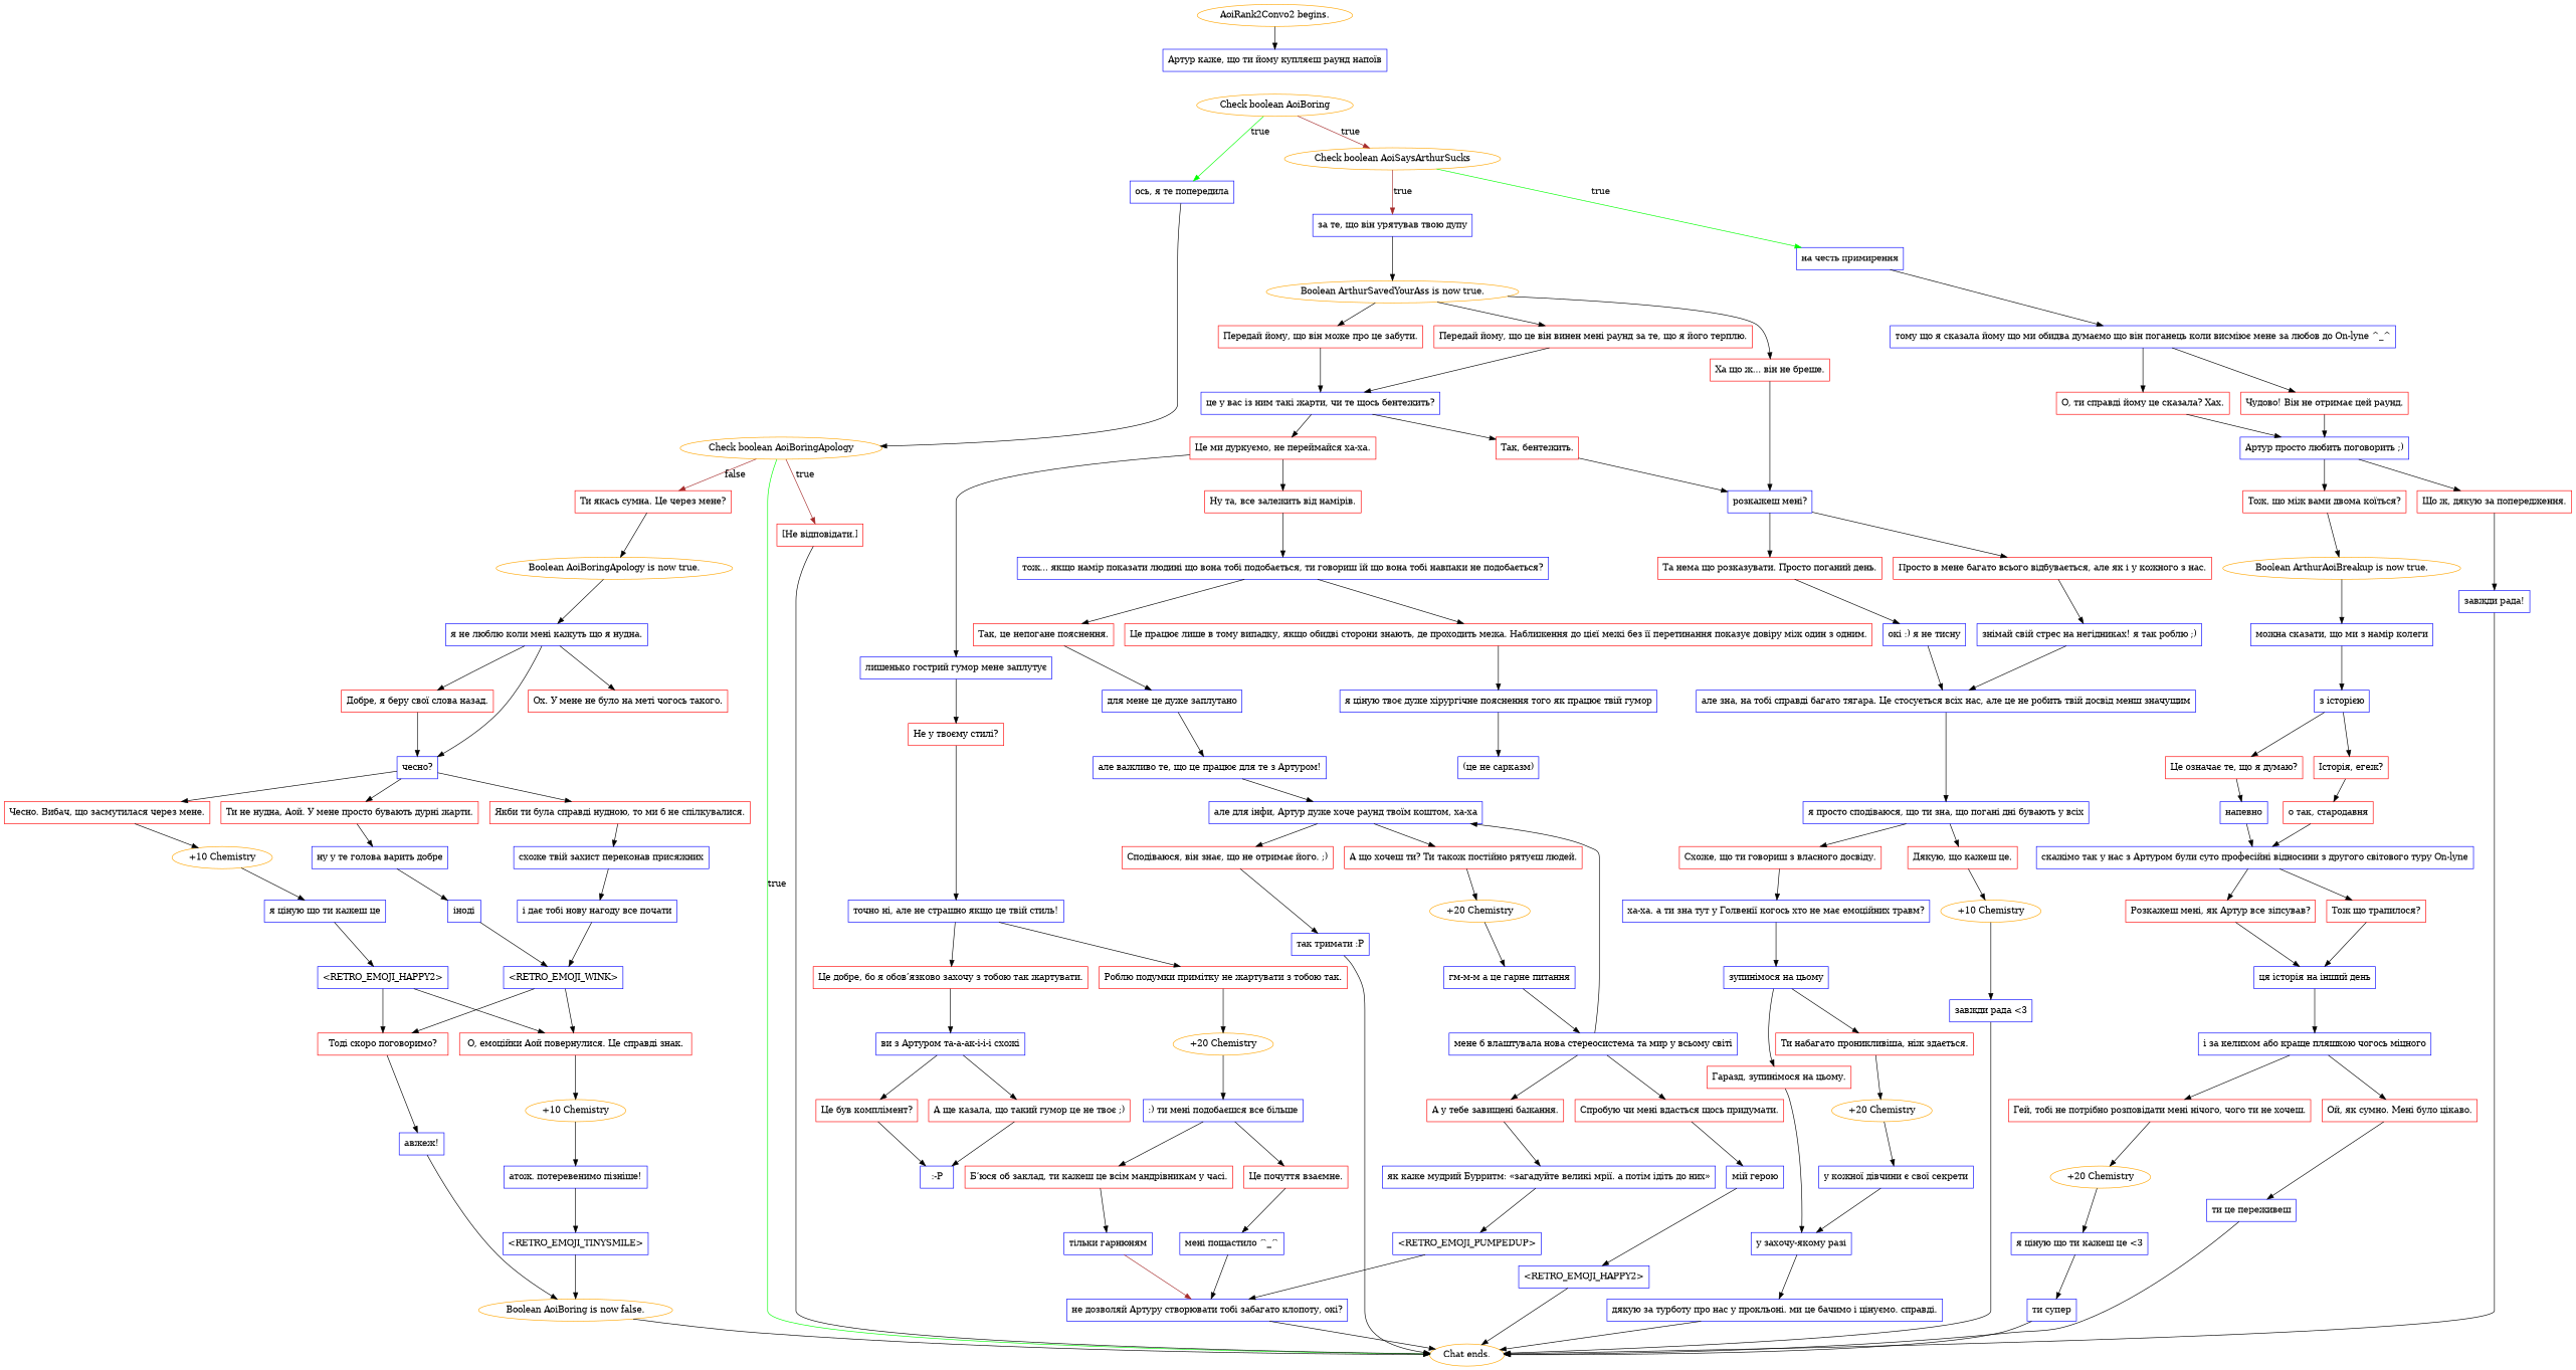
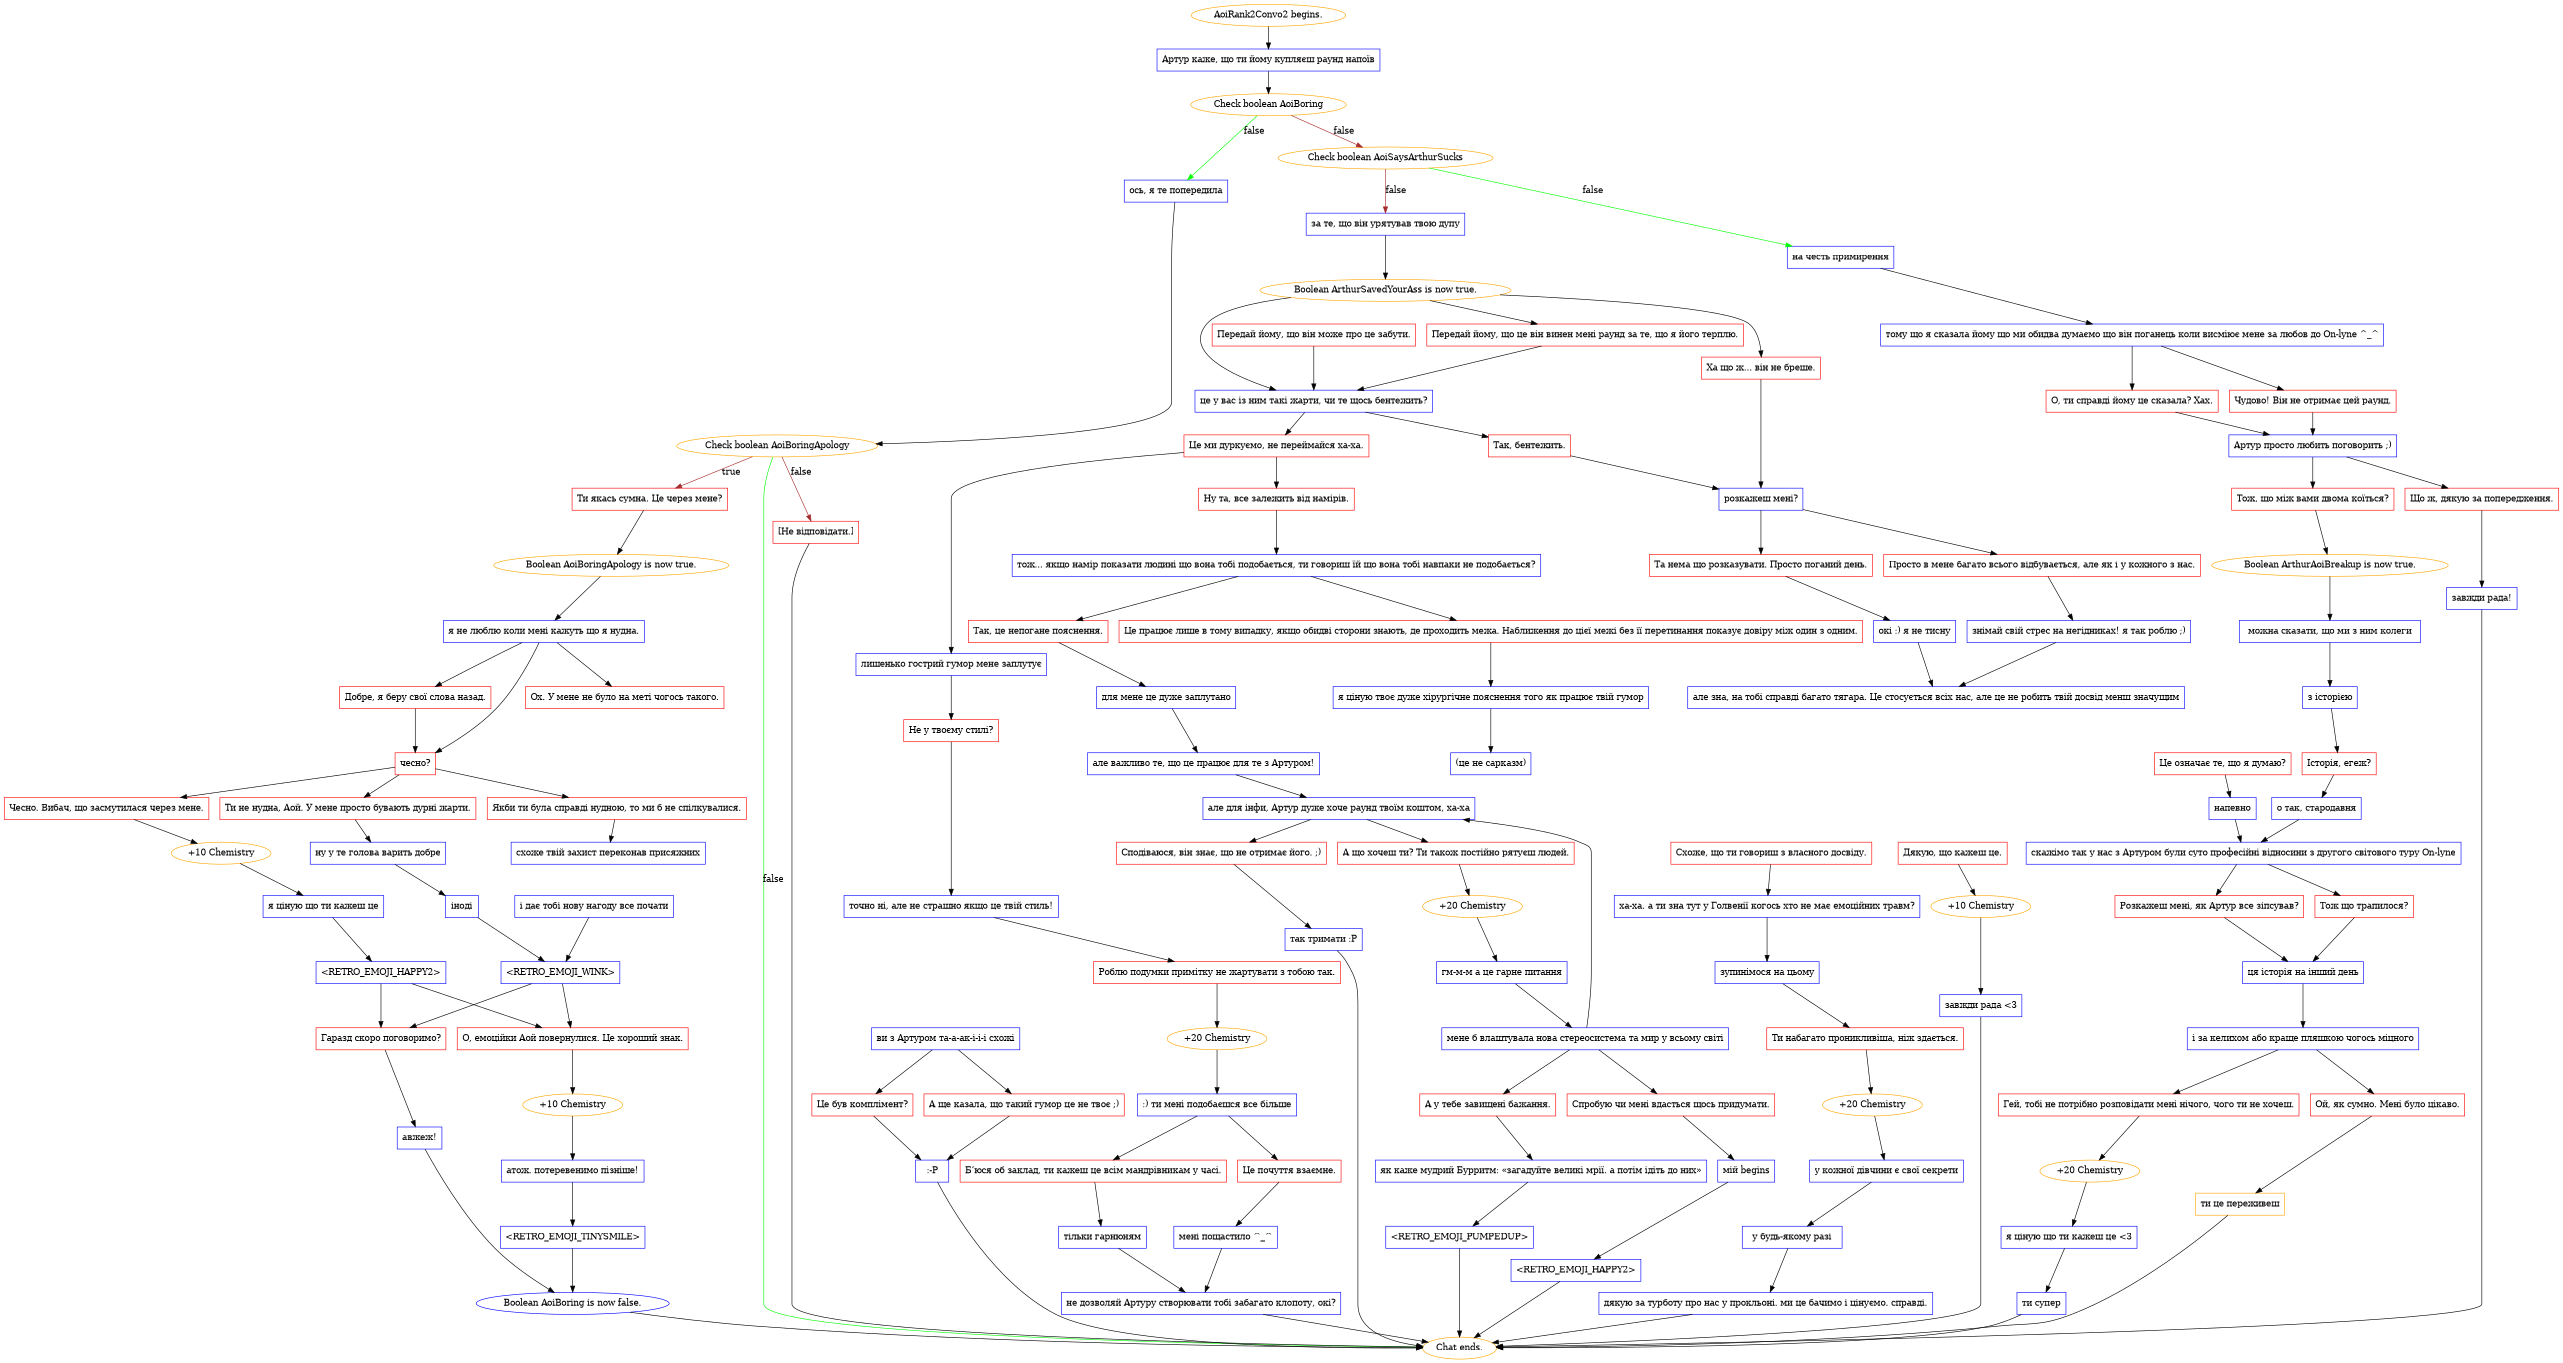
  digraph {
    node [color=blue shape=box]
    "AoiRank2Convo2 begins." [color=orange shape=""]
    n2 [label="Артур каже, що ти йому купляєш раунд напоїв"]
    n3 [color=orange label="Check boolean AoiBoring" shape=""]
    n4 [label="ось, я те попередила"]
    n5 [color=orange label="Check boolean AoiSaysArthurSucks" shape=""]
    n6 [color=orange label="Check boolean AoiBoringApology" shape=""]
    n7 [label="на честь примирення"]
    n8 [label="за те, що він урятував твою дупу"]
    "Chat ends." [color=orange shape=""]
    n10 [color=red label="Ти якась сумна. Це через мене?"]
    n11 [color=red label="[Не відповідати.]"]
    n12 [label="тому що я сказала йому що ми обидва думаємо що він поганець коли висміює мене за любов до On-lyne ^_^"]
    n13 [color=orange label="Boolean ArthurSavedYourAss is now true." shape=""]
    n14 [color=orange label="Boolean AoiBoringApology is now true." shape=""]
    n15 [color=red label="Чудово! Він не отримає цей раунд."]
    n16 [color=red label="О, ти справді йому це сказала? Хах."]
    n17 [color=red label="Ха що ж... він не бреше."]
    n18 [color=red label="Передай йому, що він може про це забути."]
    n19 [color=red label="Передай йому, що це він винен мені раунд за те, що я його терплю."]
    n20 [label="я не люблю коли мені кажуть що я нудна."]
    n21 [label="Артур просто любить поговорить ;)"]
    n22 [label="розкажеш мені?"]
    n23 [label="це у вас із ним такі жарти, чи те щось бентежить?"]
    n24 [color=red label="Ох. У мене не було на меті чогось такого."]
    n25 [color=red label="Добре, я беру свої слова назад."]
-   n26 [label="чесно?"]
+   n26 [color=red label="чесно?"]
    n27 [color=red label="Що ж, дякую за попередження."]
    n28 [color=red label="Тож, що між вами двома коїться?"]
    n29 [color=red label="Та нема що розказувати. Просто поганий день."]
    n30 [color=red label="Просто в мене багато всього відбувається, але як і у кожного з нас."]
    n31 [color=red label="Так, бентежить."]
    n32 [color=red label="Це ми дуркуємо, не переймайся ха-ха."]
    n33 [label="завжди рада!"]
    n34 [color=orange label="Boolean ArthurAoiBreakup is now true." shape=""]
    n35 [label="окі :) я не тисну"]
    n36 [label="знімай свій стрес на негідниках! я так роблю ;)"]
    n37 [label="лишенько гострий гумор мене заплутує"]
    n38 [color=red label="Ну та, все залежить від намірів."]
    n39 [color=red label="Чесно. Вибач, що засмутилася через мене."]
    n40 [color=red label="Ти не нудна, Аой. У мене просто бувають дурні жарти."]
    n41 [color=red label="Якби ти була справді нудною, то ми б не спілкувалися."]
-   n42 [label="можна сказати, що ми з намір колеги"]
+   n42 [label="можна сказати, що ми з ним колеги"]
    n43 [label="але зна, на тобі справді багато тягара. Це стосується всіх нас, але це не робить твій досвід менш значущим"]
    n44 [color=red label="Не у твоєму стилі?"]
    n45 [color=orange label="+10 Chemistry" shape=""]
    n46 [label="ну у те голова варить добре"]
    n47 [label="схоже твій захист переконав присяжних"]
    n48 [label="з історією"]
-   n49 [label="я просто сподіваюся, що ти зна, що погані дні бувають у всіх"]
    n50 [label="точно ні, але не страшно якщо це твій стиль!"]
    n51 [label="тож... якщо намір показати людині що вона тобі подобається, ти говориш їй що вона тобі навпаки не подобається?"]
    n52 [label="я ціную що ти кажеш це"]
    n53 [label="іноді"]
    n54 [label="і дає тобі нову нагоду все почати"]
    n55 [color=red label="Це означає те, що я думаю?"]
    n56 [color=red label="Історія, егеж?"]
    n57 [color=red label="Дякую, що кажеш це."]
    n58 [color=red label="Схоже, що ти говориш з власного досвіду."]
    n59 [color=red label="Роблю подумки примітку не жартувати з тобою так."]
-   n60 [color=red label="Це добре, бо я обов’язково захочу з тобою так жартувати."]
    n61 [color=red label="Це працює лише в тому випадку, якщо обидві сторони знають, де проходить межа. Наближення до цієї межі без її перетинання показує довіру між один з одним."]
    n62 [color=red label="Так, це непогане пояснення."]
    n63 [label="<RETRO_EMOJI_HAPPY2>"]
    n64 [label="<RETRO_EMOJI_WINK>"]
    n65 [label="напевно"]
-   n66 [color=red label="о так, стародавня"]
+   n66 [label="о так, стародавня"]
    n67 [color=orange label="+10 Chemistry" shape=""]
    n68 [label="ха-ха. а ти зна тут у Голвенії когось хто не має емоційних травм?"]
    n69 [color=orange label="+20 Chemistry" shape=""]
    n70 [label="ви з Артуром та-а-ак-і-і-і схожі"]
    n71 [label="я ціную твоє дуже хірургічне пояснення того як працює твій гумор"]
    n72 [label="для мене це дуже заплутано"]
-   n73 [color=red label="Тоді скоро поговоримо?"]
-   n74 [color=red label="О, емоційки Аой повернулися. Це справді знак."]
+   n73 [color=red label="Гаразд скоро поговоримо?"]
+   n74 [color=red label="О, емоційки Аой повернулися. Це хороший знак."]
    n75 [label="скажімо так у нас з Артуром були суто професійні відносини з другого світового туру On-lyne"]
    n76 [label="завжди рада <3"]
    n77 [label="зупинімося на цьому"]
    n78 [label=":) ти мені подобаєшся все більше"]
    n79 [color=red label="Це був комплімент?"]
    n80 [color=red label="А ще казала, що такий гумор це не твоє ;)"]
    n81 [label="(це не сарказм)"]
    n82 [label="але важливо те, що це працює для те з Артуром!"]
    n83 [label="авжеж!"]
    n84 [color=orange label="+10 Chemistry" shape=""]
    n85 [color=red label="Тож що трапилося?"]
    n86 [color=red label="Розкажеш мені, як Артур все зіпсував?"]
    n87 [color=red label="Ти набагато проникливіша, ніж здається."]
-   n88 [color=red label="Гаразд, зупинімося на цьому."]
    n89 [color=red label="Це почуття взаємне."]
    n90 [color=red label="Б’юся об заклад, ти кажеш це всім мандрівникам у часі."]
    n91 [label=":-P"]
    n92 [label="але для інфи, Артур дуже хоче раунд твоїм коштом, ха-ха"]
-   n93 [color=orange label="Boolean AoiBoring is now false." shape=""]
+   n93 [label="Boolean AoiBoring is now false." shape=""]
    n94 [label="атож. потеревенимо пізніше!"]
    n95 [label="ця історія на інший день"]
    n96 [color=orange label="+20 Chemistry" shape=""]
-   n97 [label="у захочу-якому разі"]
+   n97 [label="у будь-якому разі"]
    n98 [label="мені пощастило ^_^"]
    n99 [label="тільки гарнюням"]
    n100 [color=red label="Сподіваюся, він знає, що не отримає його. ;)"]
    n101 [color=red label="А що хочеш ти? Ти також постійно рятуєш людей."]
    n102 [label="<RETRO_EMOJI_TINYSMILE>"]
    n103 [label="і за келихом або краще пляшкою чогось міцного"]
    n104 [label="у кожної дівчини є свої секрети"]
    n105 [label="дякую за турботу про нас у прокльоні. ми це бачимо і цінуємо. справді."]
    n106 [label="не дозволяй Артуру створювати тобі забагато клопоту, окі?"]
    n107 [label="так тримати :P"]
    n108 [color=orange label="+20 Chemistry" shape=""]
    n109 [color=red label="Гей, тобі не потрібно розповідати мені нічого, чого ти не хочеш."]
    n110 [color=red label="Ой, як сумно. Мені було цікаво."]
    n111 [label="гм-м-м а це гарне питання"]
    n112 [color=orange label="+20 Chemistry" shape=""]
-   n113 [label="ти це переживеш"]
+   n113 [color=orange label="ти це переживеш"]
    n114 [label="мене б влаштувала нова стереосистема та мир у всьому світі"]
    n115 [label="я ціную що ти кажеш це <3"]
    n116 [color=red label="Спробую чи мені вдасться щось придумати."]
    n117 [color=red label="А у тебе завищені бажання."]
    n118 [label="ти супер"]
-   n119 [label="мій герою"]
+   n119 [label="мій begins"]
    n120 [label="як каже мудрий Бурритм: «загадуйте великі мрії. а потім ідіть до них»"]
    n121 [label="<RETRO_EMOJI_HAPPY2>"]
    n122 [label="<RETRO_EMOJI_PUMPEDUP>"]
    "AoiRank2Convo2 begins." -> n2
-   n3 -> n4 [color=green label=true]
-   n3 -> n5 [color=brown label=true]
+   n2 -> n3
+   n3 -> n4 [color=green label=false]
+   n3 -> n5 [color=brown label=false]
    n4 -> n6
-   n5 -> n7 [color=green label=true]
-   n5 -> n8 [color=brown label=true]
-   n6 -> "Chat ends." [color=green label=true]
-   n6 -> n10 [color=brown label=false]
-   n6 -> n11 [color=brown label=true]
+   n5 -> n7 [color=green label=false]
+   n5 -> n8 [color=brown label=false]
+   n6 -> "Chat ends." [color=green label=false]
+   n6 -> n10 [color=brown label=true]
+   n6 -> n11 [color=brown label=false]
    n7 -> n12
    n8 -> n13
    n10 -> n14
    n11 -> "Chat ends."
    n12 -> n15
    n12 -> n16
    n13 -> n17
-   n13 -> n18
+   n13 -> n23
    n13 -> n19
    n14 -> n20
    n15 -> n21
    n16 -> n21
    n17 -> n22
    n18 -> n23
    n19 -> n23
    n20 -> n24
    n20 -> n25
    n20 -> n26
    n21 -> n27
    n21 -> n28
    n22 -> n29
    n22 -> n30
    n23 -> n31
    n23 -> n32
    n25 -> n26
    n26 -> n39
    n26 -> n40
    n26 -> n41
    n27 -> n33
    n28 -> n34
    n29 -> n35
    n30 -> n36
    n31 -> n22
    n32 -> n37
    n32 -> n38
    n33 -> "Chat ends."
    n34 -> n42
    n35 -> n43
    n36 -> n43
    n37 -> n44
    n38 -> n51
    n39 -> n45
    n40 -> n46
    n41 -> n47
    n42 -> n48
-   n43 -> n49
    n44 -> n50
    n45 -> n52
    n46 -> n53
-   n47 -> n54
-   n48 -> n55
    n48 -> n56
-   n49 -> n57
-   n49 -> n58
    n50 -> n59
-   n50 -> n60
    n51 -> n61
    n51 -> n62
    n52 -> n63
    n53 -> n64
    n54 -> n64
    n55 -> n65
    n56 -> n66
    n57 -> n67
    n58 -> n68
    n59 -> n69
-   n60 -> n70
    n61 -> n71
    n62 -> n72
    n63 -> n73
    n63 -> n74
    n64 -> n73
    n64 -> n74
    n65 -> n75
    n66 -> n75
    n67 -> n76
    n68 -> n77
    n69 -> n78
    n70 -> n79
    n70 -> n80
    n71 -> n81
    n72 -> n82
    n73 -> n83
    n74 -> n84
    n75 -> n85
    n75 -> n86
    n76 -> "Chat ends."
    n77 -> n87
-   n77 -> n88
    n78 -> n89
    n78 -> n90
    n79 -> n91
    n80 -> n91
    n82 -> n92
    n83 -> n93
    n84 -> n94
    n85 -> n95
    n86 -> n95
    n87 -> n96
-   n88 -> n97
    n89 -> n98
    n90 -> n99
+   n91 -> "Chat ends."
    n92 -> n100
    n92 -> n101
    n93 -> "Chat ends."
    n94 -> n102
    n95 -> n103
    n96 -> n104
    n97 -> n105
    n98 -> n106
-   n99 -> n106 [color=brown]
+   n99 -> n106
    n100 -> n107
    n101 -> n108
    n102 -> n93
    n103 -> n109
    n103 -> n110
    n104 -> n97
    n105 -> "Chat ends."
    n106 -> "Chat ends."
    n107 -> "Chat ends."
    n108 -> n111
    n109 -> n112
    n110 -> n113
    n111 -> n114
    n112 -> n115
    n113 -> "Chat ends."
    n114 -> n92
    n114 -> n116
    n114 -> n117
    n115 -> n118
    n116 -> n119
    n117 -> n120
    n118 -> "Chat ends."
    n119 -> n121
    n120 -> n122
    n121 -> "Chat ends."
-   n122 -> n106
+   n122 -> "Chat ends."
  }
